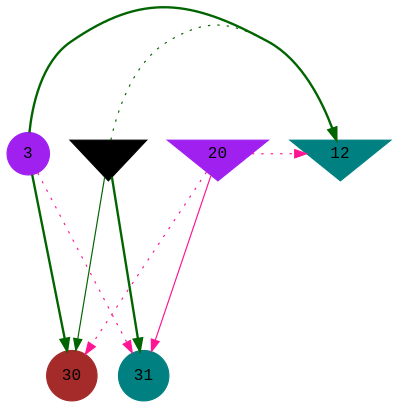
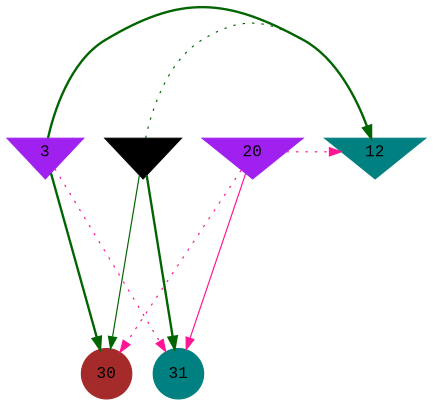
  digraph {
    ranksep=2.0
    fontname="Liberation Mono"
    node [color=purple shape=invtriangle style=filled fontname="Liberation Mono"]
    edge [color=darkgreen style=dotted fontname="Liberation Mono"]
-   3 [shape=circle]
+   3
    6 [color=black]
    12 [color=teal]
    20
    30 [color=brown shape=circle]
    31 [color=teal shape=circle]
    subgraph sub_1 {
      rank=same
      3
      6
      12
      20
    }
    subgraph sub_2 {
      rank=same
    }
    subgraph sub_3 {
      rank=same
      30
      31
    }
    3 -> 12 [style=bold]
    3 -> 30 [style=bold]
    3 -> 31 [color=deeppink]
    6 -> 12
    6 -> 30 [style=solid]
    6 -> 31 [style=bold]
    20 -> 12 [color=deeppink]
    20 -> 30 [color=deeppink]
    20 -> 31 [color=deeppink style=solid]
  }
